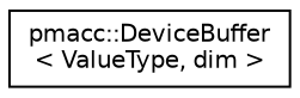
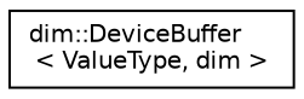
  digraph {
    rankdir=LR
    fontname="DejaVu Sans"
-   n1 [color=black fillcolor=white fontname="DejaVu Sans" fontsize=10 height=0.2 label="pmacc::DeviceBuffer\l\< ValueType, dim \>" shape=record style=filled width=0.4]
+   n1 [color=black fillcolor=white fontname="DejaVu Sans" fontsize=10 height=0.2 label="dim::DeviceBuffer\l\< ValueType, dim \>" shape=record style=filled width=0.4]
  }
